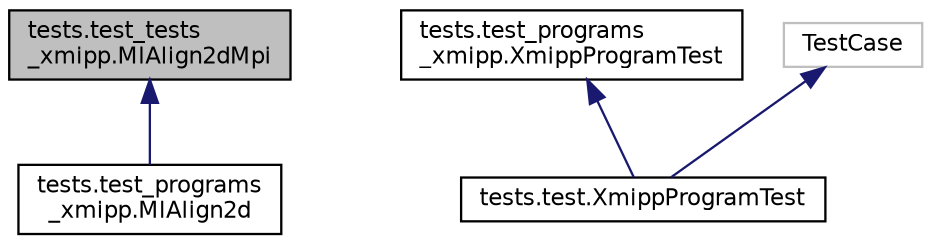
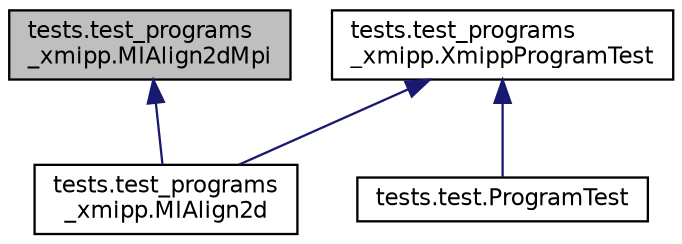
  digraph {
    node [color=black fillcolor=white fontname=Helvetica fontsize=10 shape=record style=filled]
    edge [color=midnightblue dir=back fontname=Helvetica fontsize=10 labelfontname=Helvetica labelfontsize=10 style=solid]
-   n1 [fillcolor=grey75 fontcolor=black height=0.2 label="tests.test_tests\l_xmipp.MlAlign2dMpi" width=0.4]
+   n1 [fillcolor=grey75 fontcolor=black height=0.2 label="tests.test_programs\l_xmipp.MlAlign2dMpi" width=0.4]
    n2 [height=0.2 label="tests.test_programs\l_xmipp.MlAlign2d" width=0.4]
    n3 [height=0.2 label="tests.test_programs\l_xmipp.XmippProgramTest" width=0.4]
-   n4 [height=0.2 label="tests.test.XmippProgramTest" width=0.4]
-   n5 [color=grey75 height=0.2 label=TestCase width=0.4]
+   n4 [height=0.2 label="tests.test.ProgramTest" width=0.4]
    n1 -> n2
+   n3 -> n2
    n3 -> n4
-   n5 -> n4
  }
